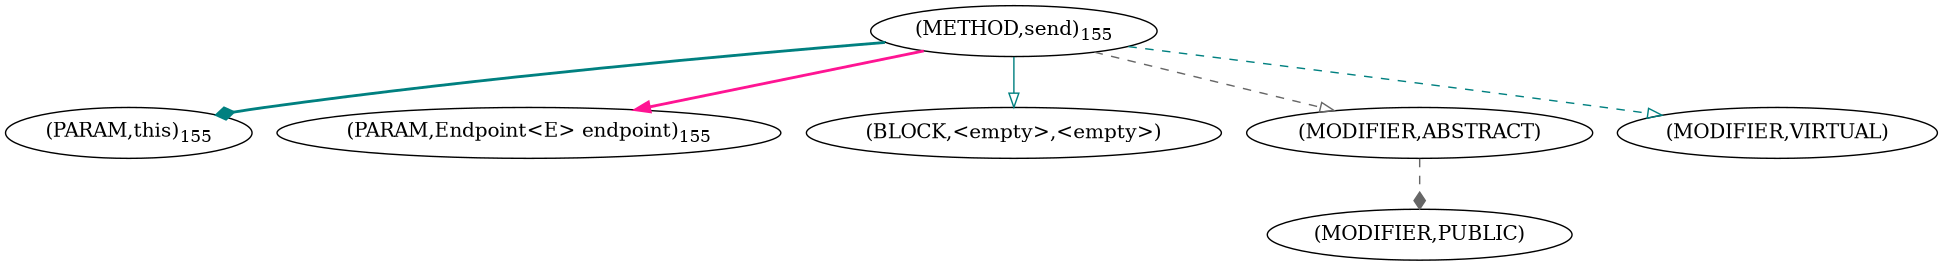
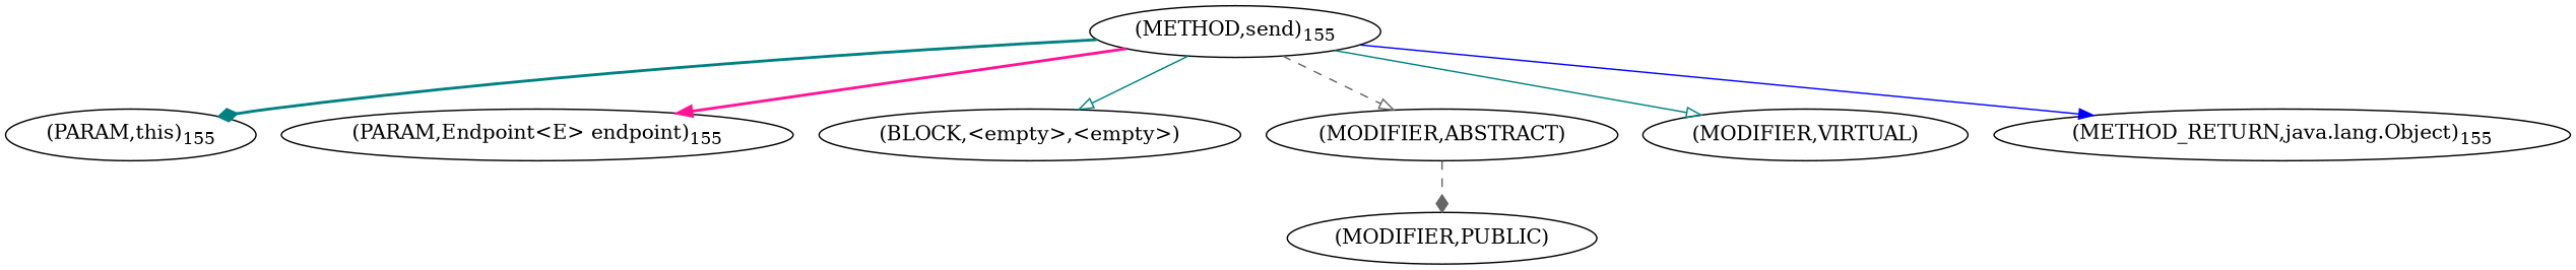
  digraph {
    edge [arrowhead=onormal color=teal style=solid]
    n1 [label=<(METHOD,send)<SUB>155</SUB>>]
    n2 [label=<(PARAM,this)<SUB>155</SUB>>]
    n3 [label=<(PARAM,Endpoint&lt;E&gt; endpoint)<SUB>155</SUB>>]
    n4 [label=<(BLOCK,&lt;empty&gt;,&lt;empty&gt;)>]
    n5 [label=<(MODIFIER,ABSTRACT)>]
    n6 [label=<(MODIFIER,VIRTUAL)>]
+   n7 [label=<(METHOD_RETURN,java.lang.Object)<SUB>155</SUB>>]
    n8 [label=<(MODIFIER,PUBLIC)>]
    n1 -> n2 [arrowhead=diamond style=bold]
    n1 -> n3 [arrowhead=normal color=deeppink style=bold]
    n1 -> n4
    n1 -> n5 [color=gray40 style=dashed]
-   n1 -> n6 [style=dashed]
+   n1 -> n6
+   n1 -> n7 [arrowhead=normal color=blue]
    n5 -> n8 [arrowhead=diamond color=gray40 style=dashed]
  }
